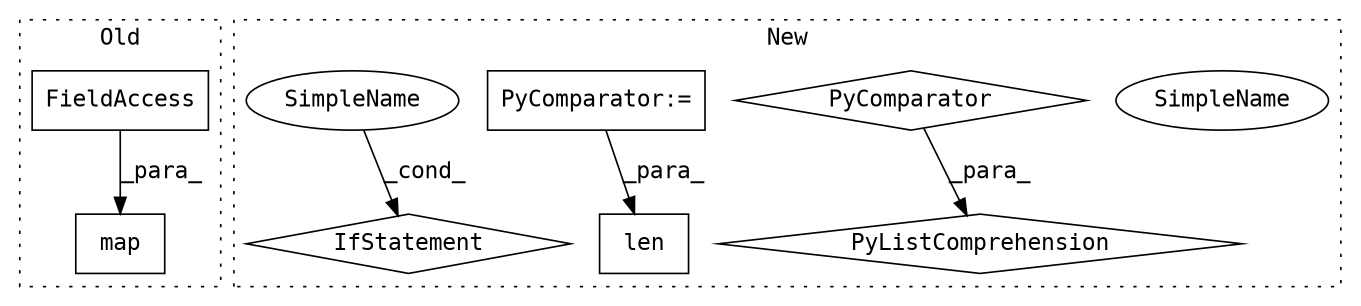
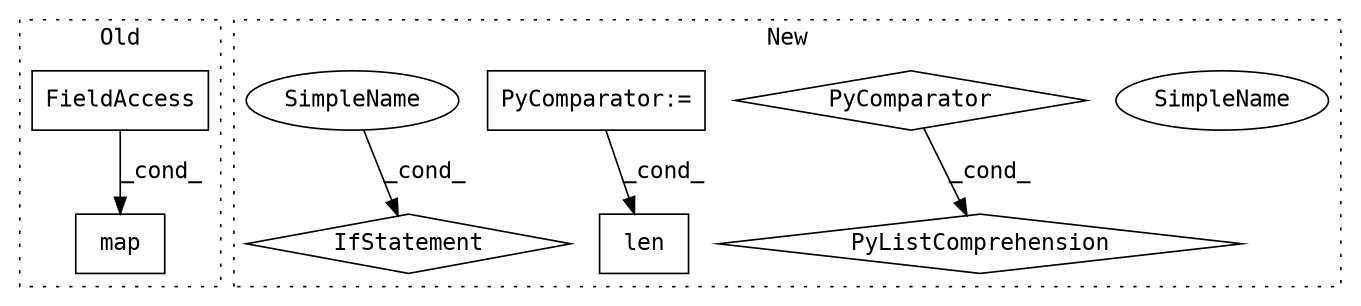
  digraph {
    fontname="DejaVu Sans Mono"
    node [a=32 fontname="DejaVu Sans Mono" l="4,1" s=7794 shape=box]
    edge [fontname="DejaVu Sans Mono"]
    n1 [label=map s="7528,7573"]
    n2 [a=22 l=11 label=FieldAccess s=7532]
    n3 [label=len s="7714,7719"]
    n4 [a=25 l=22 label=IfStatement shape=diamond]
    n5 [a=42 l=5 label=SimpleName s=7811 shape=ellipse]
    n6 [a=113 l=22 label=PyComparator shape=diamond]
    n7 [a=7 l=40 label="PyComparator:=" s=7633]
    n8 [a=109 l=110 label=PyListComprehension s=7714 shape=diamond]
    n9 [a=42 l=5 label=SimpleName s=7811 shape=ellipse]
    subgraph cluster_1 {
      label=Old
      style=dotted
      n1
      n2
    }
    subgraph cluster_2 {
      label=New
      style=dotted
      n3
      n4
      n5
      n6
      n7
      n8
      n9
    }
-   n2 -> n1 [label=_para_]
-   n6 -> n8 [label=_para_]
-   n7 -> n3 [label=_para_]
+   n2 -> n1 [label=_cond_]
+   n6 -> n8 [label=_cond_]
+   n7 -> n3 [label=_cond_]
    n9 -> n4 [label=_cond_]
  }
